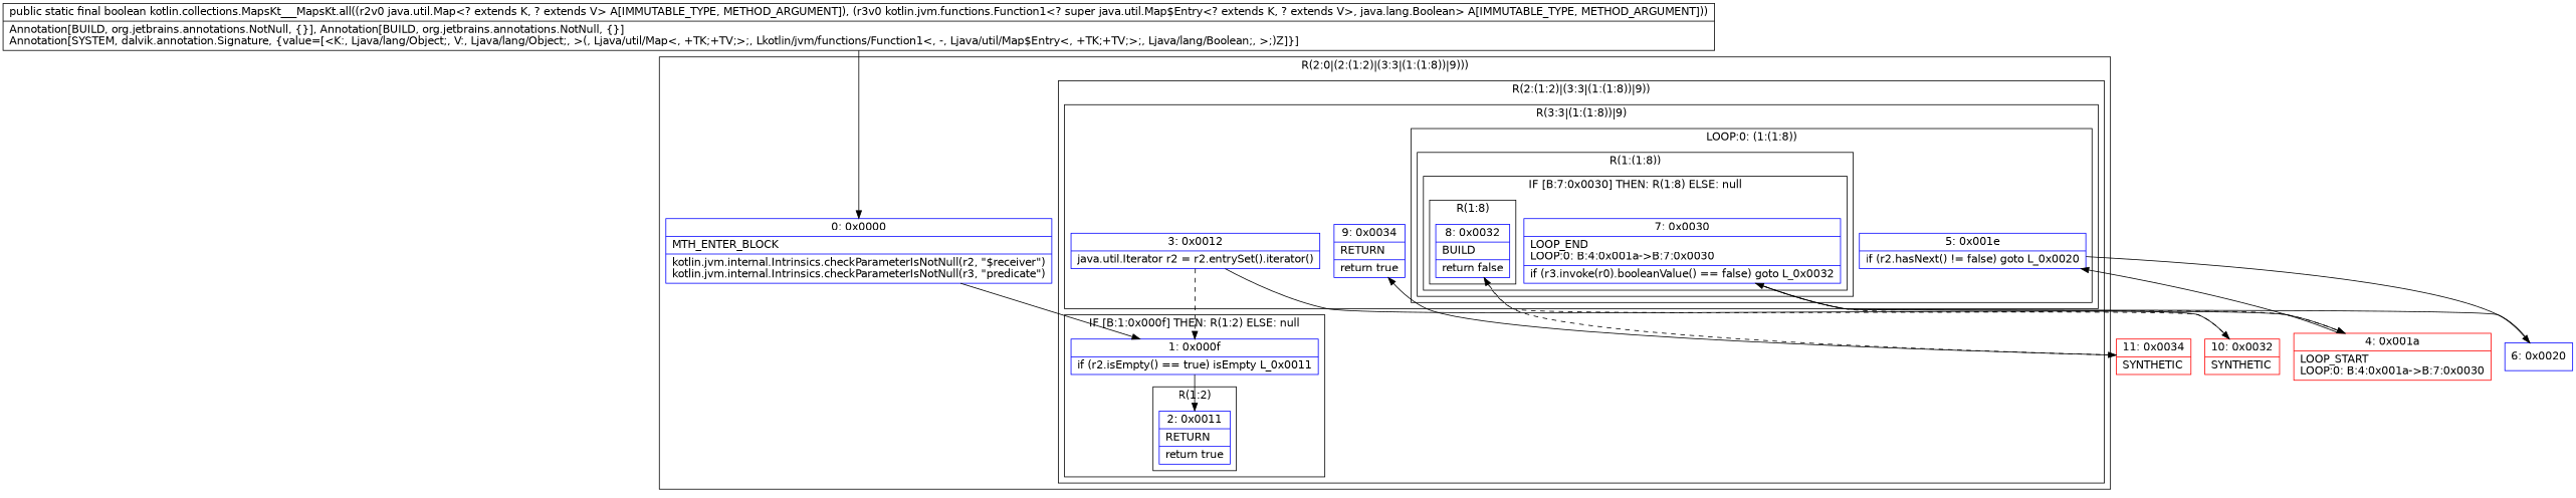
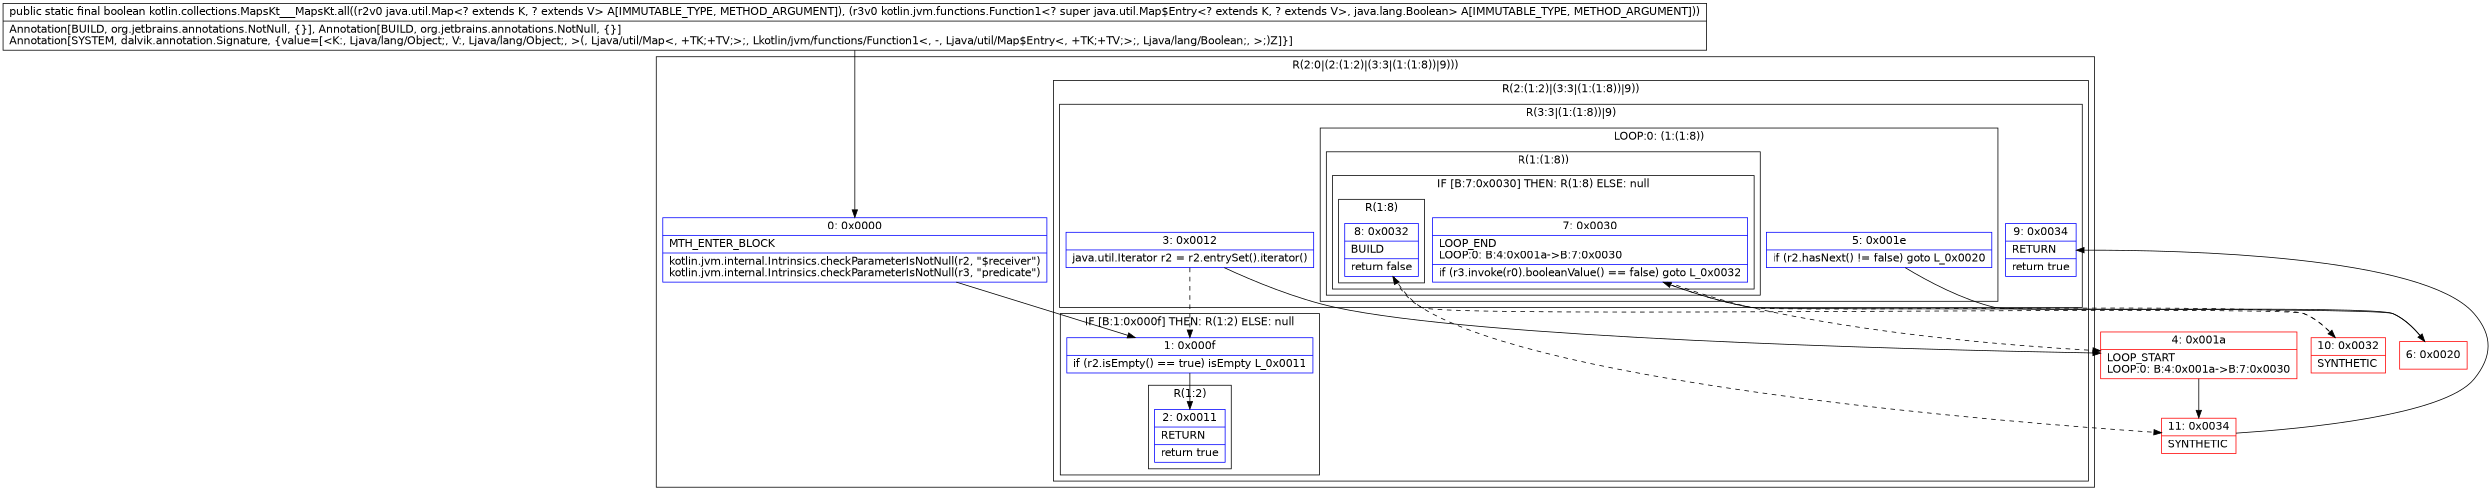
  digraph {
    fontname="DejaVu Sans"
    node [color=blue fontname="DejaVu Sans" shape=record]
    edge [fontname="DejaVu Sans"]
    n1 [label="{2\:\ 0x0011|RETURN\l|return true\l}"]
    n2 [label="{1\:\ 0x000f|if (r2.isEmpty() == true) isEmpty L_0x0011\l}"]
    n3 [label="{8\:\ 0x0032|BUILD\l|return false\l}"]
    n4 [label="{7\:\ 0x0030|LOOP_END\lLOOP:0: B:4:0x001a\-\>B:7:0x0030\l|if (r3.invoke(r0).booleanValue() == false) goto L_0x0032\l}"]
    n5 [label="{5\:\ 0x001e|if (r2.hasNext() != false) goto L_0x0020\l}"]
    n6 [label="{3\:\ 0x0012|java.util.Iterator r2 = r2.entrySet().iterator()\l}"]
    n7 [label="{9\:\ 0x0034|RETURN\l|return true\l}"]
    n8 [label="{0\:\ 0x0000|MTH_ENTER_BLOCK\l|kotlin.jvm.internal.Intrinsics.checkParameterIsNotNull(r2, \"$receiver\")\lkotlin.jvm.internal.Intrinsics.checkParameterIsNotNull(r3, \"predicate\")\l}"]
    n9 [color=red label="{11\:\ 0x0034|SYNTHETIC\l}"]
    n10 [color=red label="{4\:\ 0x001a|LOOP_START\lLOOP:0: B:4:0x001a\-\>B:7:0x0030\l}"]
    n11 [color=red label="{10\:\ 0x0032|SYNTHETIC\l}"]
-   n12 [label="{6\:\ 0x0020}"]
+   n12 [color=red label="{6\:\ 0x0020}"]
    n13 [label="{public static final boolean kotlin.collections.MapsKt___MapsKt.all((r2v0 java.util.Map\<? extends K, ? extends V\> A[IMMUTABLE_TYPE, METHOD_ARGUMENT]), (r3v0 kotlin.jvm.functions.Function1\<? super java.util.Map$Entry\<? extends K, ? extends V\>, java.lang.Boolean\> A[IMMUTABLE_TYPE, METHOD_ARGUMENT]))  | Annotation[BUILD, org.jetbrains.annotations.NotNull, \{\}], Annotation[BUILD, org.jetbrains.annotations.NotNull, \{\}]\lAnnotation[SYSTEM, dalvik.annotation.Signature, \{value=[\<K:, Ljava\/lang\/Object;, V:, Ljava\/lang\/Object;, \>(, Ljava\/util\/Map\<, +TK;+TV;\>;, Lkotlin\/jvm\/functions\/Function1\<, \-, Ljava\/util\/Map$Entry\<, +TK;+TV;\>;, Ljava\/lang\/Boolean;, \>;)Z]\}]\l}" color=""]
    subgraph cluster_1 {
      label="R(2:0|(2:(1:2)|(3:3|(1:(1:8))|9)))"
      n8
      subgraph cluster_2 {
        label="R(2:(1:2)|(3:3|(1:(1:8))|9))"
        subgraph cluster_3 {
          label="IF [B:1:0x000f] THEN: R(1:2) ELSE: null"
          n2
          subgraph cluster_4 {
            label="R(1:2)"
            n1
          }
        }
        subgraph cluster_5 {
          label="R(3:3|(1:(1:8))|9)"
          n6
          n7
          subgraph cluster_6 {
            label="LOOP:0: (1:(1:8))"
            n5
            subgraph cluster_7 {
              label="R(1:(1:8))"
              subgraph cluster_8 {
                label="IF [B:7:0x0030] THEN: R(1:8) ELSE: null"
                n4
                subgraph cluster_9 {
                  label="R(1:8)"
                  n3
                }
              }
            }
          }
        }
      }
    }
    n2 -> n1
    n3 -> n9 [style=dashed]
    n4 -> n10 [style=dashed]
-   n4 -> n11
+   n4 -> n11 [style=dashed]
    n5 -> n12
    n6 -> n2 [style=dashed]
    n6 -> n10
    n8 -> n2
    n9 -> n7
-   n10 -> n5
+   n10 -> n9
    n11 -> n3 [style=dashed]
    n12 -> n4
    n13 -> n8
  }
